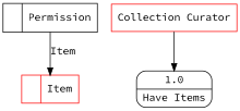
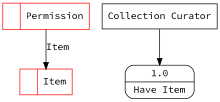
  digraph {
    fontname="Source Code Pro"
    node [fontname="Source Code Pro" shape=record]
    edge [fontname="Source Code Pro"]
-   n1 [color=black label="<f0>  |<f1> Permission "]
+   n1 [color=red label="<f0>  |<f1> Permission "]
    n2 [color=red label="<f0>  |<f1> Item "]
-   n3 [label="Collection Curator" shape=box color=red]
-   n4 [label="{<f0> 1.0|<f1> Have Items }" shape=Mrecord]
+   n3 [label="Collection Curator" shape=box]
+   n4 [label="{<f0> 1.0|<f1> Have Item }" shape=Mrecord]
    n1 -> n2 [label=Item]
    n3 -> n4
  }
